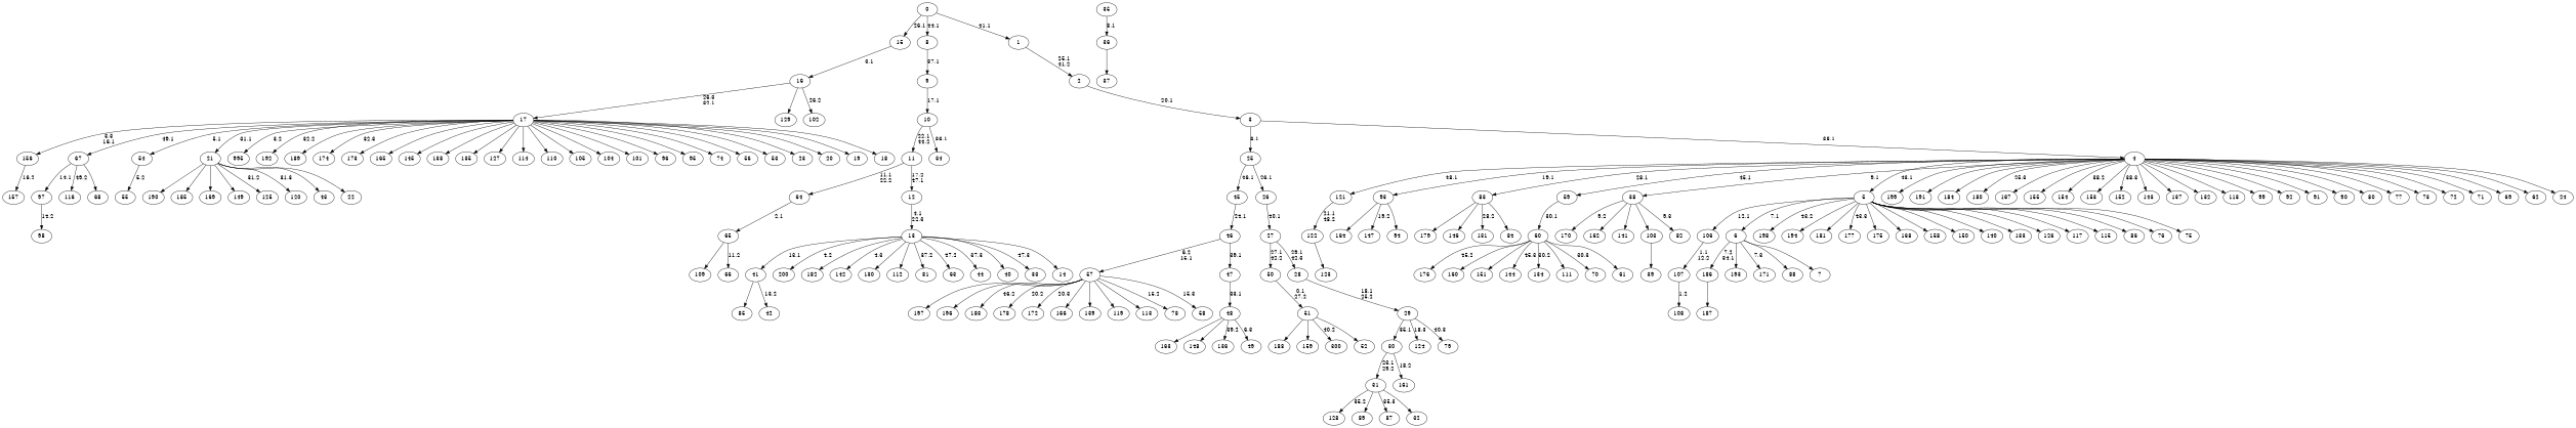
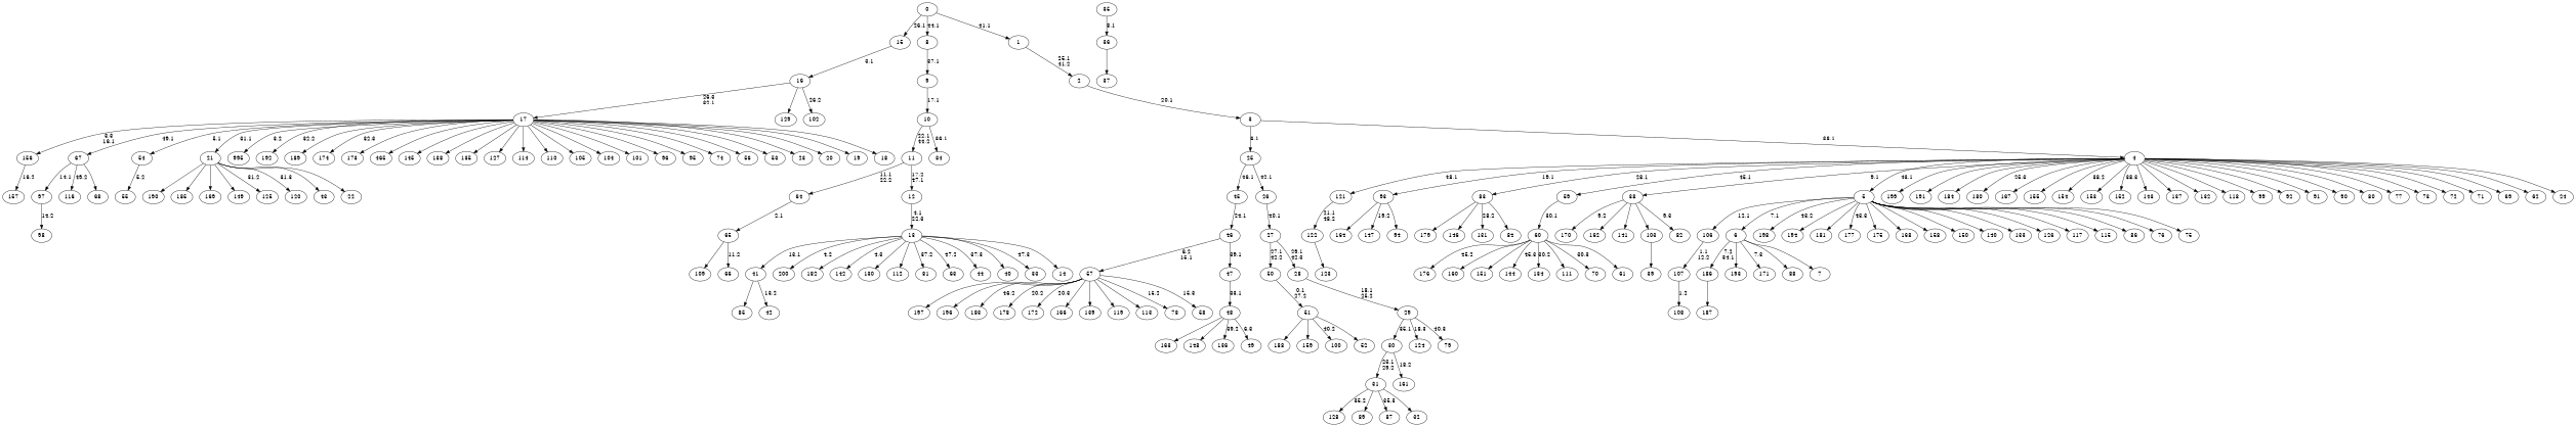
  digraph {
    186
    187
    156
    157
    122
    123
    121
    107
    108
    106
    97
    98
    93
    164
    147
    94
    83
    179
    146
    131
    84
    67
    116
    68
    65
    109
    66
    64
    60
    176
    160
    151
    144
    134
    111
    70
    61
    59
    57
    197
    196
    183
    178
    172
    166
    139
    119
    113
    78
    58
    54
    55
    51
    188
    159
-   100 [label=300]
+   100
    52
    50
    48
    163
    148
    136
    49
    47
    46
    45
    41
    85
    42
    38
    170
    162
    141
    103
    82
    39
    36
    37
    35
    31
    128
    89
    87
    32
    30
    161
    29
    124
    79
    28
    27
    26
    25
    21
    190
    185
    169
    149
    125
    120
    43
    22
    17
    n104 [label=995]
    192
    189
    174
    173
-   165
+   165 [label=465]
    145
    138
    135
    127
    114
    110
    105
    104
    101
    96
    95
    74
    56
    53
    23
    20
    19
    18
    16
    129
    102
    15
    13
    200
    182
    142
    130
    112
    81
    63
    44
    40
    33
    14
    12
    11
    10
    34
    9
    8
    6
    193
    171
    88
    7
    5
    198
    194
    181
    177
    175
    168
    158
    150
    140
    133
    126
    117
    115
    86
    76
    75
    4
    199
    191
    184
    180
    167
    155
    154
    153
    152
    143
    137
    132
    118
    99
    92
    91
    90
    80
    77
    73
    72
    71
    69
    62
    24
    3
    2
    1
    0
    186 -> 187
    156 -> 157 [label="16,2"]
    122 -> 123
    121 -> 122 [label="21,1\n48,2"]
    107 -> 108 [label="1,2"]
    106 -> 107 [label="1,1\n12,2"]
    97 -> 98 [label="14,2"]
    93 -> 164
    93 -> 147 [label="19,2"]
    93 -> 94
    83 -> 179
    83 -> 146
    83 -> 131 [label="28,2"]
    83 -> 84
    67 -> 97 [label="14,1"]
    67 -> 116 [label="49,2"]
    67 -> 68
    65 -> 109
    65 -> 66 [label="11,2"]
    64 -> 65 [label="2,1"]
    60 -> 176 [label="45,2"]
    60 -> 160
    60 -> 151
    60 -> 144 [label="45,3"]
    60 -> 134 [label="30,2"]
    60 -> 111
    60 -> 70 [label="30,3"]
    60 -> 61
    59 -> 60 [label="30,1"]
    57 -> 197
    57 -> 196
    57 -> 183 [label="46,2"]
    57 -> 178 [label="20,2"]
    57 -> 172 [label="20,3"]
    57 -> 166
    57 -> 139
    57 -> 119
    57 -> 113
    57 -> 78 [label="15,2"]
    57 -> 58 [label="15,3"]
    54 -> 55 [label="5,2"]
    51 -> 188
    51 -> 159
    51 -> 100 [label="40,2"]
    51 -> 52
    50 -> 51 [label="0,1\n27,2"]
    48 -> 163
    48 -> 148
    48 -> 136 [label="39,2"]
    48 -> 49 [label="6,3"]
    47 -> 48 [label="33,1"]
    46 -> 57 [label="6,2\n15,1"]
    46 -> 47 [label="39,1"]
    45 -> 46 [label="24,1"]
    41 -> 85
    41 -> 42 [label="13,2"]
    38 -> 170 [label="9,2"]
    38 -> 162
    38 -> 141
    38 -> 103
    38 -> 82 [label="9,3"]
    103 -> 39
    36 -> 37
    35 -> 36 [label="8,1"]
    31 -> 128 [label="35,2"]
    31 -> 89
    31 -> 87 [label="35,3"]
    31 -> 32
    30 -> 31 [label="23,1\n29,2"]
    30 -> 161 [label="18,2"]
    29 -> 30 [label="35,1"]
    29 -> 124 [label="18,3"]
    29 -> 79 [label="40,3"]
    28 -> 29 [label="18,1\n25,2"]
    27 -> 50 [label="27,1\n42,2"]
    27 -> 28 [label="29,1\n42,3"]
    26 -> 27 [label="40,1"]
    25 -> 45 [label="46,1"]
-   25 -> 26 [label="26,1"]
+   25 -> 26 [label="42,1"]
    21 -> 190
    21 -> 185
    21 -> 169
    21 -> 149
    21 -> 125 [label="31,2"]
    21 -> 120 [label="31,3"]
    21 -> 43
    21 -> 22
    17 -> 156 [label="3,3\n16,1"]
    17 -> 67 [label="49,1"]
    17 -> 54 [label="5,1"]
    17 -> 21 [label="31,1"]
    17 -> n104 [label="3,2"]
    17 -> 192 [label="32,2"]
    17 -> 189
    17 -> 174 [label="32,3"]
    17 -> 173
    17 -> 165
    17 -> 145
    17 -> 138
    17 -> 135
    17 -> 127
    17 -> 114
    17 -> 110
    17 -> 105
    17 -> 104
    17 -> 101
    17 -> 96
    17 -> 95
    17 -> 74
    17 -> 56
    17 -> 53
    17 -> 23
    17 -> 20
    17 -> 19
    17 -> 18
    16 -> 17 [label="26,3\n32,1"]
    16 -> 129
    16 -> 102 [label="26,2"]
    15 -> 16 [label="3,1"]
    13 -> 41 [label="13,1"]
    13 -> 200 [label="4,2"]
    13 -> 182
    13 -> 142 [label="4,3"]
    13 -> 130
    13 -> 112
    13 -> 81 [label="37,2"]
    13 -> 63 [label="47,2"]
    13 -> 44 [label="37,3"]
    13 -> 40
    13 -> 33 [label="47,3"]
    13 -> 14
    12 -> 13 [label="4,1\n22,3"]
    11 -> 64 [label="11,1\n22,2"]
    11 -> 12 [label="17,2\n47,1"]
    10 -> 11 [label="22,1\n44,2"]
    10 -> 34 [label="36,1"]
    9 -> 10 [label="17,1"]
    8 -> 9 [label="37,1"]
    6 -> 186 [label="7,2\n34,1"]
    6 -> 193
    6 -> 171 [label="7,3"]
    6 -> 88
    6 -> 7
    5 -> 106 [label="12,1"]
    5 -> 6 [label="7,1"]
    5 -> 198 [label="43,2"]
    5 -> 194
    5 -> 181
    5 -> 177 [label="43,3"]
    5 -> 175
    5 -> 168
    5 -> 158
    5 -> 150
    5 -> 140
    5 -> 133
    5 -> 126
    5 -> 117
    5 -> 115
    5 -> 86
    5 -> 76
    5 -> 75
    4 -> 121 [label="48,1"]
    4 -> 93 [label="19,1"]
    4 -> 83 [label="28,1"]
    4 -> 59 [label="45,1"]
    4 -> 38 [label="9,1"]
    4 -> 5 [label="43,1"]
    4 -> 199
    4 -> 191
    4 -> 184
    4 -> 180 [label="25,3"]
    4 -> 167
    4 -> 155
    4 -> 154 [label="38,2"]
    4 -> 153
    4 -> 152 [label="38,3"]
    4 -> 143
    4 -> 137
    4 -> 132
    4 -> 118
    4 -> 99
    4 -> 92
    4 -> 91
    4 -> 90
    4 -> 80
    4 -> 77
    4 -> 73
    4 -> 72
    4 -> 71
    4 -> 69
    4 -> 62
    4 -> 24
    3 -> 25 [label="6,1"]
    3 -> 4 [label="38,1"]
    2 -> 3 [label="20,1"]
    1 -> 2 [label="25,1\n41,2"]
    0 -> 15 [label="26,1"]
    0 -> 8 [label="44,1"]
    0 -> 1 [label="41,1"]
  }
